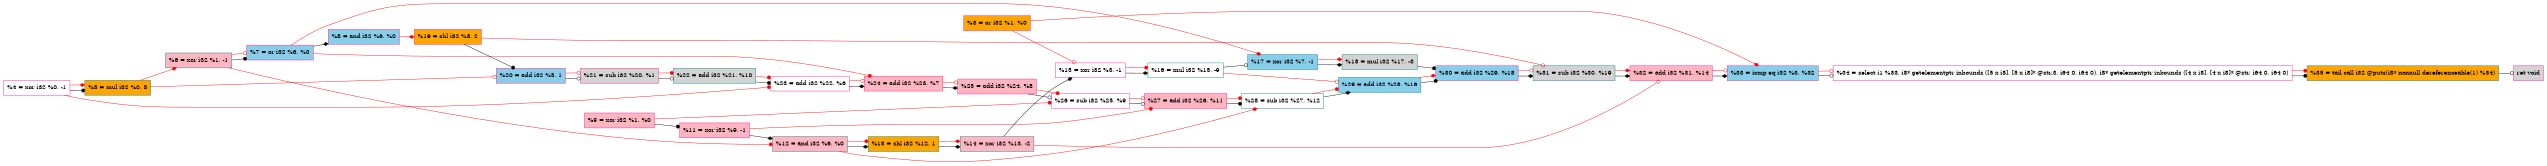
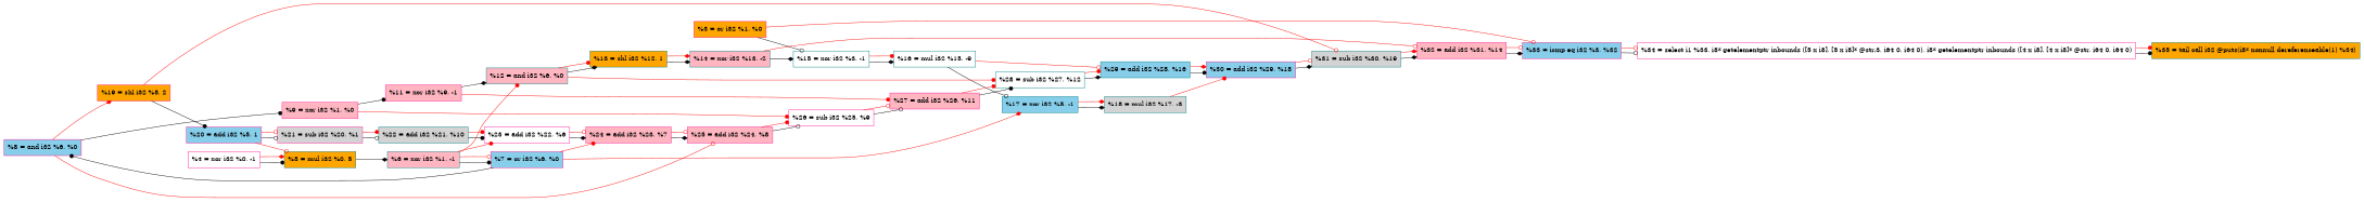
  digraph {
    rankdir=LR
    node [color=deeppink fillcolor=lightpink shape=record style=filled]
    edge [arrowhead=dot color=red]
    n1 [fillcolor=orange label="  %3 = or i32 %1, %0"]
-   n2 [fillcolor=white label="  %15 = xor i32 %3, -1"]
+   n2 [color=teal fillcolor=white label="  %15 = xor i32 %3, -1"]
    n3 [fillcolor=skyblue label="  %33 = icmp eq i32 %3, %32"]
    n4 [fillcolor=white label="  %4 = xor i32 %0, -1"]
    n5 [color=teal fillcolor=orange label="%5 = mul i32 %0, 5"]
    n6 [color=teal fillcolor=white label="  %16 = mul i32 %15, -9"]
    n7 [fillcolor=white label="  %34 = select i1 %33, i8* getelementptr inbounds ([5 x i8], [5 x i8]* @str.3, i64 0, i64 0), i8* getelementptr inbounds ([4 x i8], [4 x i8]* @str, i64 0, i64 0)"]
    n8 [color=teal label="  %6 = xor i32 %1, -1"]
    n9 [fillcolor=skyblue label="  %20 = add i32 %5, 1"]
    n10 [fillcolor=skyblue label="  %7 = or i32 %6, %0"]
    n11 [color=teal label="  %12 = and i32 %6, %0"]
    n12 [fillcolor=white label="  %23 = add i32 %22, %6"]
    n13 [fillcolor=lightgrey label="  %21 = sub i32 %20, %1"]
    n14 [fillcolor=skyblue label="%8 = and i32 %6, %0"]
-   n15 [color=teal fillcolor=skyblue label="  %17 = xor i32 %7, -1"]
+   n15 [color=teal fillcolor=skyblue label="%17 = xor i32 %5, -1"]
    n16 [label="  %24 = add i32 %23, %7"]
    n17 [color=teal fillcolor=orange label="  %13 = shl i32 %12, 1"]
    n18 [color=teal fillcolor=white label="  %28 = sub i32 %27, %12"]
    n19 [label="  %9 = xor i32 %1, %0"]
    n20 [fillcolor=orange label="  %19 = shl i32 %8, 2"]
    n21 [label="  %25 = add i32 %24, %8"]
    n22 [color=teal fillcolor=lightgrey label="  %18 = mul i32 %17, -3"]
    n23 [label="  %11 = xor i32 %9, -1"]
    n24 [fillcolor=white label="  %26 = sub i32 %25, %9"]
    n25 [color=teal fillcolor=lightgrey label="  %31 = sub i32 %30, %19"]
    n26 [label="  %27 = add i32 %26, %11"]
    n27 [color=teal fillcolor=lightgrey label="  %22 = add i32 %21, %10"]
    n28 [color=teal label="  %14 = xor i32 %13, -2"]
    n29 [color=teal fillcolor=skyblue label="  %29 = add i32 %28, %16"]
    n30 [label="  %32 = add i32 %31, %14"]
    n31 [fillcolor=skyblue label="  %30 = add i32 %29, %18"]
    n32 [color=teal fillcolor=orange label="  %35 = tail call i32 @puts(i8* nonnull dereferenceable(1) %34)"]
-   n33 [fillcolor=lightgrey label="  ret void"]
-   n1 -> n2 [arrowhead=odot]
-   n1 -> n3 [arrowhead=diamond]
+   n1 -> n2 [arrowhead=odot color=black]
+   n1 -> n3 [arrowhead=odot]
    n2 -> n6 [arrowhead=diamond color=""]
    n2 -> n6
    n3 -> n7 [arrowhead=odot color=""]
    n3 -> n7 [arrowhead=odot]
    n4 -> n5 [color=""]
    n4 -> n5 [arrowhead=diamond]
-   n5 -> n8 [arrowhead=diamond]
-   n5 -> n9 [arrowhead=odot]
+   n5 -> n8 [arrowhead=diamond color=""]
+   n9 -> n5 [arrowhead=odot]
    n6 -> n15 [arrowhead=odot color=""]
    n6 -> n29 [arrowhead=odot]
    n7 -> n32 [color=""]
    n7 -> n32
    n8 -> n10 [color=""]
    n8 -> n10 [arrowhead=odot]
    n8 -> n11
-   n4 -> n12
+   n8 -> n12
    n9 -> n13 [arrowhead=odot color=""]
    n9 -> n13 [arrowhead=odot]
-   n10 -> n14 [arrowhead=diamond color=""]
+   n10 -> n14 [color=""]
    n10 -> n15 [arrowhead=diamond]
    n10 -> n16
    n11 -> n17 [arrowhead=diamond color=""]
    n11 -> n17
-   n11 -> n18 [arrowhead=diamond]
+   n11 -> n18
    n12 -> n16 [arrowhead=diamond color=""]
    n12 -> n16 [arrowhead=odot]
    n13 -> n27 [arrowhead=odot color=""]
    n13 -> n27
+   n14 -> n19 [color=""]
    n14 -> n20 [arrowhead=diamond]
+   n14 -> n21 [arrowhead=odot]
    n15 -> n22 [arrowhead=diamond color=""]
    n15 -> n22 [arrowhead=diamond]
    n16 -> n21 [arrowhead=diamond color=""]
    n16 -> n21 [arrowhead=odot]
    n17 -> n28 [arrowhead=diamond color=""]
    n17 -> n28 [arrowhead=diamond]
    n18 -> n29 [arrowhead=diamond color=""]
    n18 -> n29
    n19 -> n23 [color=black]
    n19 -> n24
    n20 -> n9 [color=""]
    n20 -> n25 [arrowhead=odot]
    n21 -> n24 [arrowhead=odot color=""]
    n21 -> n24
-   n22 -> n31 [color=black]
+   n22 -> n31
    n23 -> n11 [arrowhead=diamond color=""]
    n23 -> n26
    n24 -> n26 [arrowhead=odot color=""]
    n24 -> n26 [arrowhead=odot]
    n25 -> n30 [arrowhead=diamond color=""]
    n25 -> n30 [arrowhead=diamond]
    n26 -> n18 [color=""]
    n26 -> n18
    n27 -> n12 [color=""]
    n27 -> n12
    n28 -> n2 [arrowhead=diamond color=""]
    n28 -> n30 [arrowhead=odot]
    n29 -> n31 [color=""]
    n29 -> n31 [arrowhead=diamond]
    n30 -> n3 [arrowhead=diamond color=""]
    n30 -> n3 [arrowhead=odot]
    n31 -> n25 [arrowhead=diamond color=""]
    n31 -> n25 [arrowhead=odot]
-   n32 -> n33 [arrowhead=odot color=""]
  }
